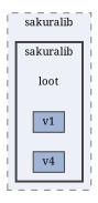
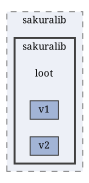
  digraph {
    compound=true
    rankdir=LR
    fontname="Noto Serif"
    node [fontname="Noto Serif" fontsize=10 shape=box color=grey25 fillcolor="#a2b4d6" style=filled]
    n1 [height=0.2 label=loot shape=plaintext width=0.4 color="" fillcolor="" style=""]
    n2 [height=0.2 label=v1 width=0.4]
-   n3 [height=0.2 label=v4 width=0.4]
+   n3 [height=0.2 label=v2 width=0.4]
    subgraph cluster_1 {
      bgcolor="#edf0f7"
      fontsize=10
      label=sakuralib
      pencolor=grey50
      style="filled,dashed"
      subgraph cluster_2 {
        bgcolor="#edf0f7"
        fontsize=10
        pencolor=grey25
        style="filled,bold"
        n1
        n2
        n3
      }
    }
  }
